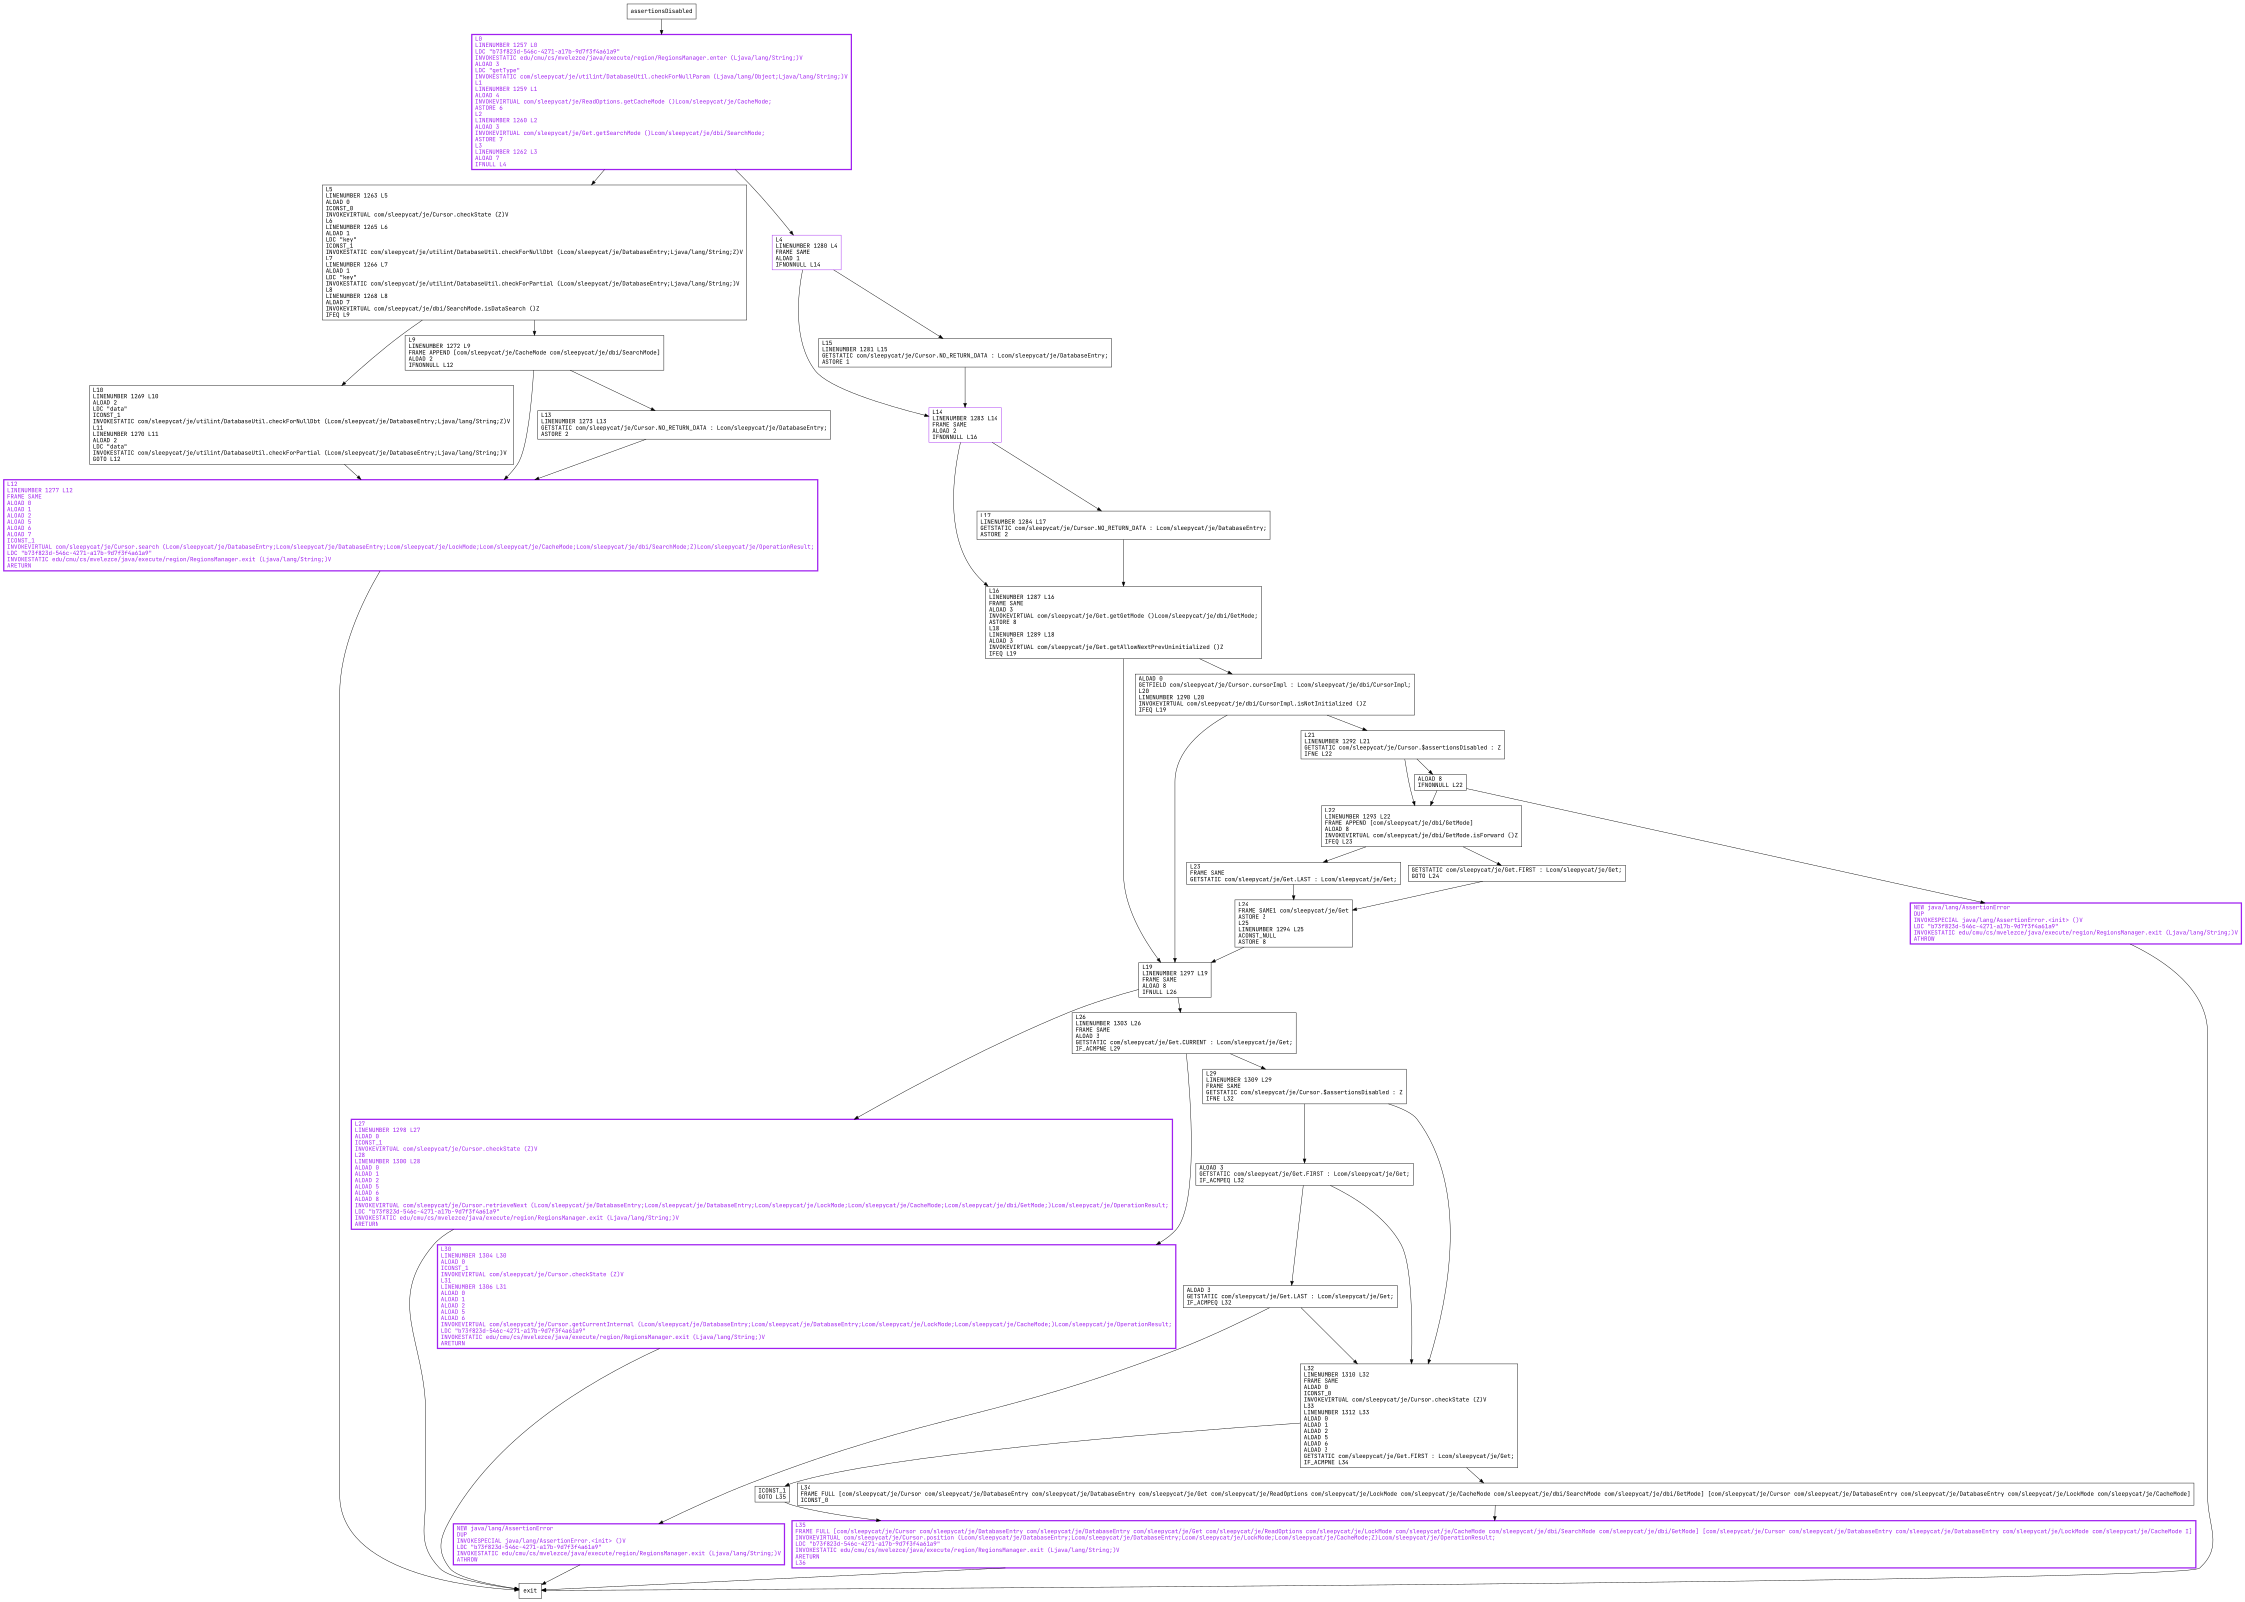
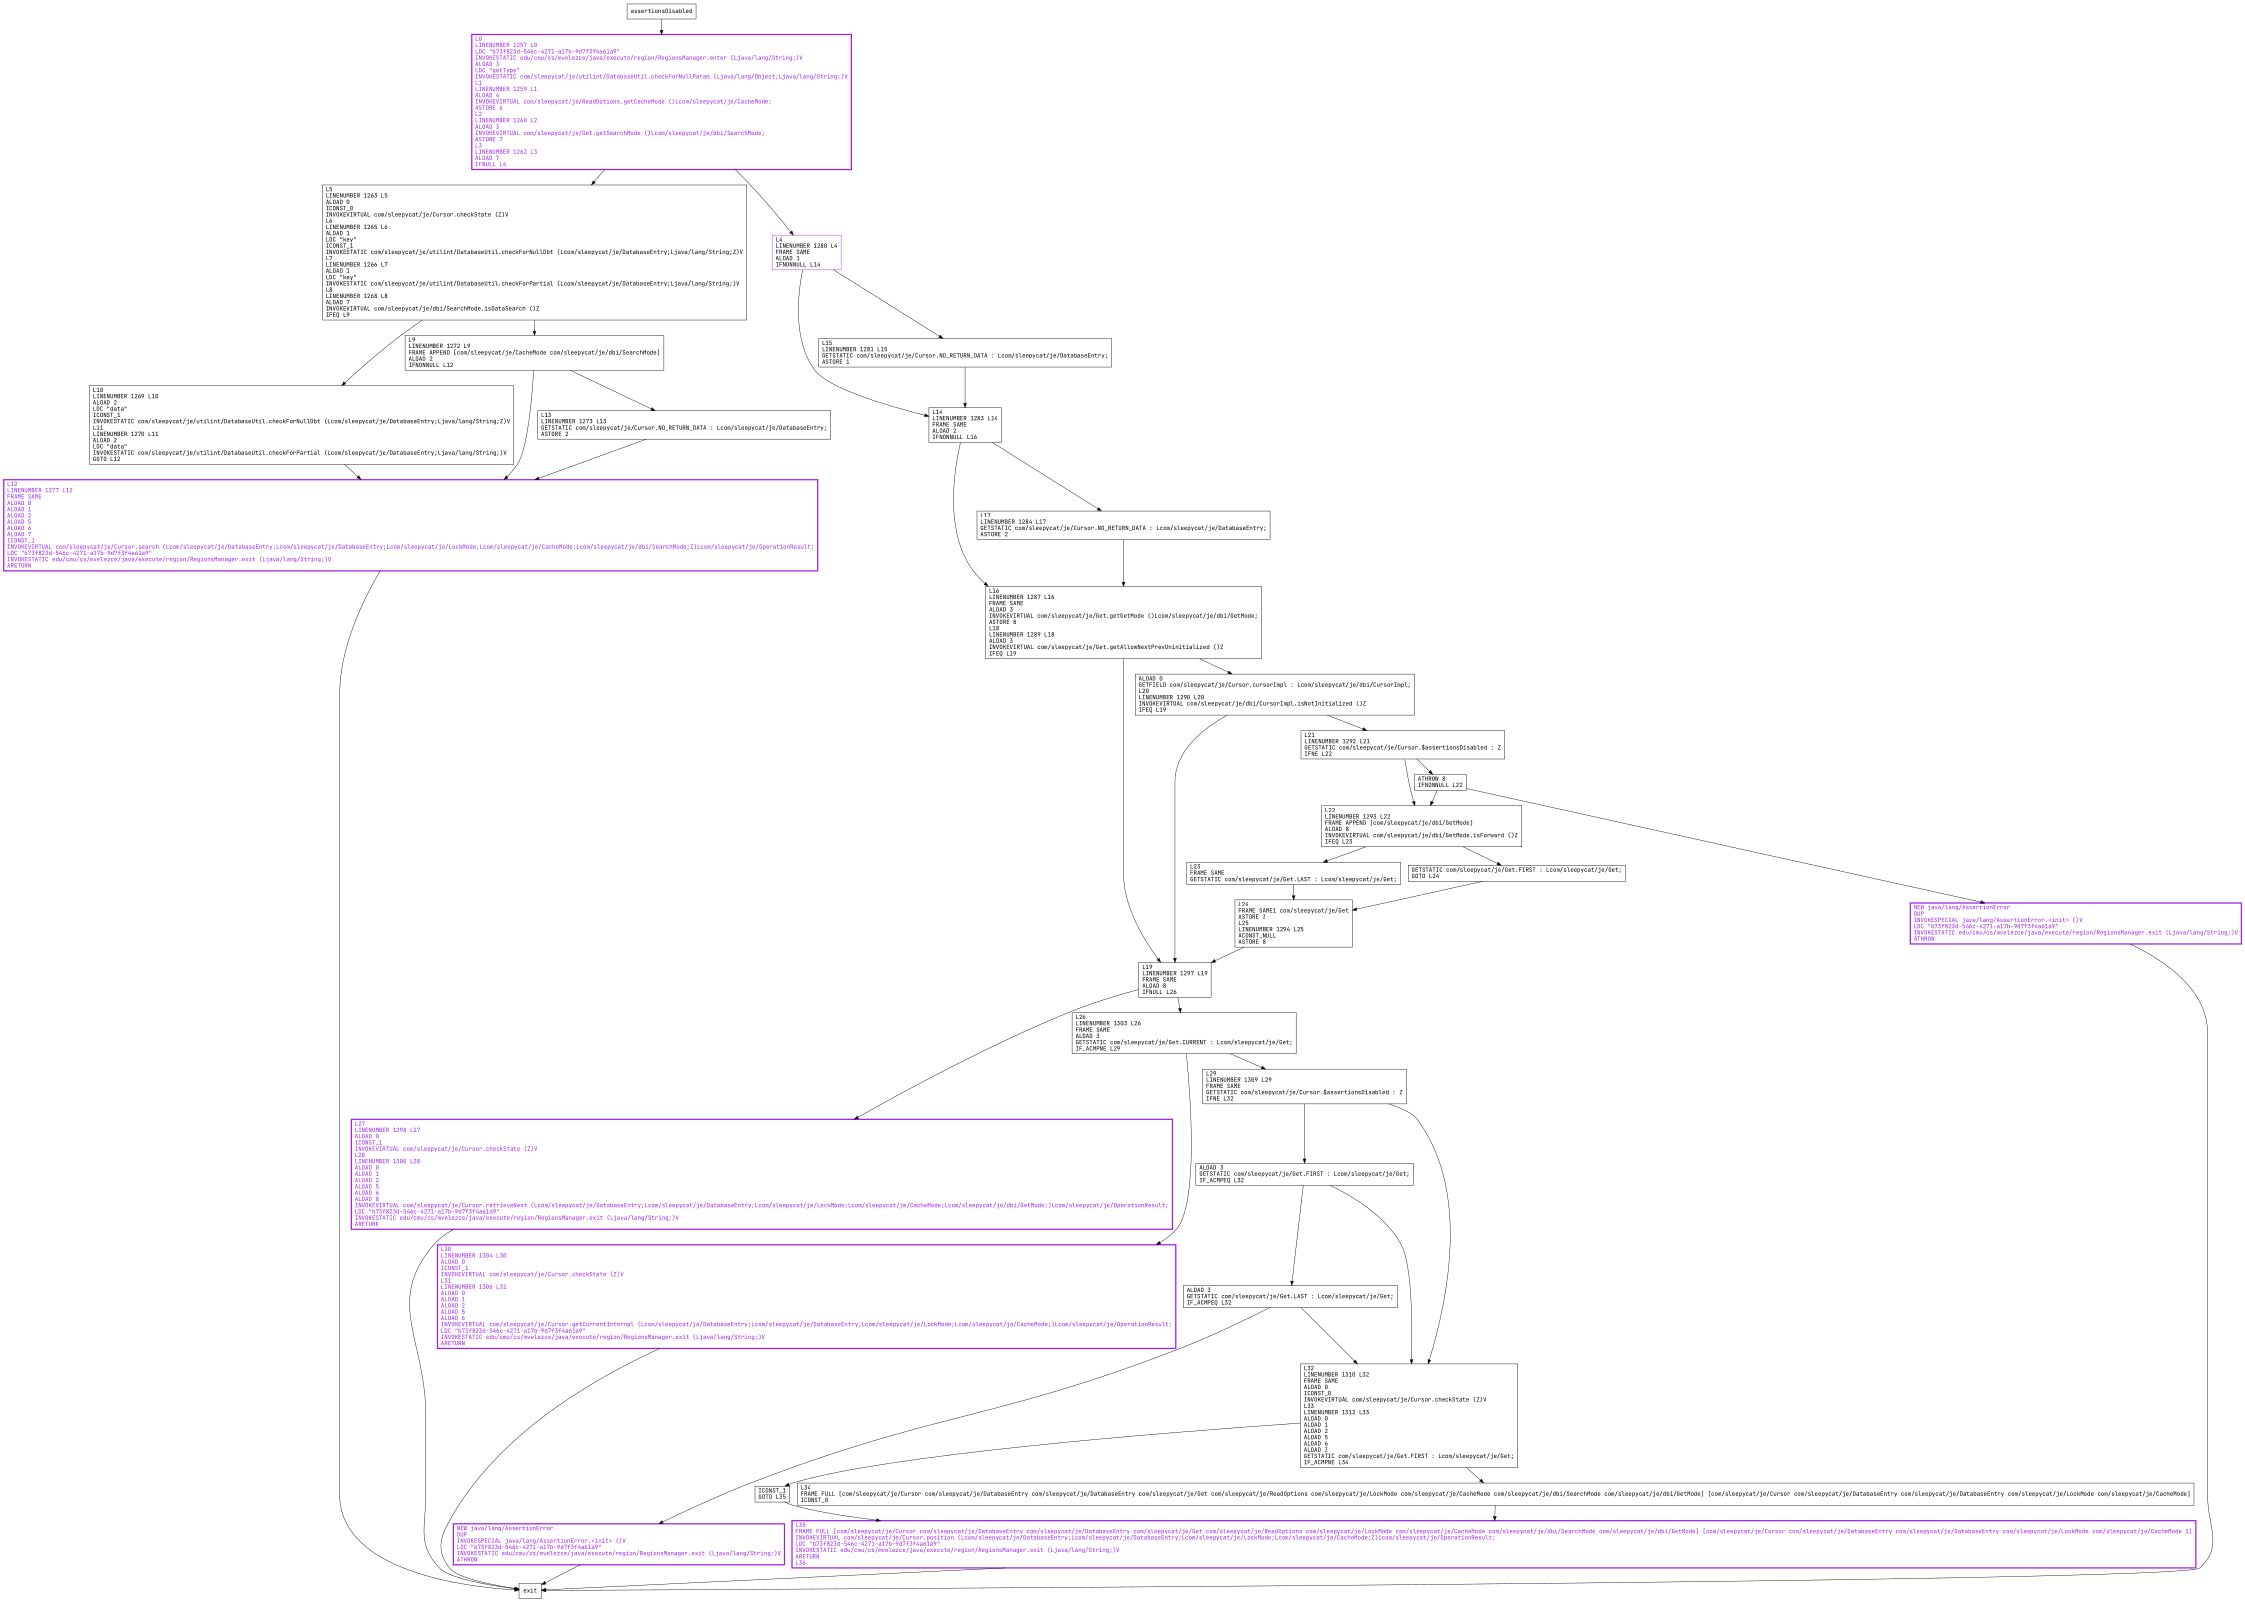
  digraph {
    fontname="JetBrains Mono"
    node [fontname="JetBrains Mono" shape=record]
    edge [fontname="JetBrains Mono"]
    n1 [color=purple fontcolor=purple label="NEW java/lang/AssertionError\lDUP\lINVOKESPECIAL java/lang/AssertionError.\<init\> ()V\lLDC \"b73f823d-546c-4271-a17b-9d7f3f4a61a9\"\lINVOKESTATIC edu/cmu/cs/mvelezce/java/execute/region/RegionsManager.exit (Ljava/lang/String;)V\lATHROW\l" penwidth=3]
    exit
-   n3 [label="ALOAD 8\lIFNONNULL L22\l"]
+   n3 [label="ATHROW 8\lIFNONNULL L22\l"]
    n4 [label="L22\lLINENUMBER 1293 L22\lFRAME APPEND [com/sleepycat/je/dbi/GetMode]\lALOAD 8\lINVOKEVIRTUAL com/sleepycat/je/dbi/GetMode.isForward ()Z\lIFEQ L23\l"]
    n5 [label="GETSTATIC com/sleepycat/je/Get.FIRST : Lcom/sleepycat/je/Get;\lGOTO L24\l"]
    n6 [label="L23\lFRAME SAME\lGETSTATIC com/sleepycat/je/Get.LAST : Lcom/sleepycat/je/Get;\l"]
    n7 [label="L29\lLINENUMBER 1309 L29\lFRAME SAME\lGETSTATIC com/sleepycat/je/Cursor.$assertionsDisabled : Z\lIFNE L32\l"]
    n8 [label="ALOAD 3\lGETSTATIC com/sleepycat/je/Get.FIRST : Lcom/sleepycat/je/Get;\lIF_ACMPEQ L32\l"]
    n9 [label="L32\lLINENUMBER 1310 L32\lFRAME SAME\lALOAD 0\lICONST_0\lINVOKEVIRTUAL com/sleepycat/je/Cursor.checkState (Z)V\lL33\lLINENUMBER 1312 L33\lALOAD 0\lALOAD 1\lALOAD 2\lALOAD 5\lALOAD 6\lALOAD 3\lGETSTATIC com/sleepycat/je/Get.FIRST : Lcom/sleepycat/je/Get;\lIF_ACMPNE L34\l"]
    n10 [label="ALOAD 3\lGETSTATIC com/sleepycat/je/Get.LAST : Lcom/sleepycat/je/Get;\lIF_ACMPEQ L32\l"]
    n11 [label="L34\lFRAME FULL [com/sleepycat/je/Cursor com/sleepycat/je/DatabaseEntry com/sleepycat/je/DatabaseEntry com/sleepycat/je/Get com/sleepycat/je/ReadOptions com/sleepycat/je/LockMode com/sleepycat/je/CacheMode com/sleepycat/je/dbi/SearchMode com/sleepycat/je/dbi/GetMode] [com/sleepycat/je/Cursor com/sleepycat/je/DatabaseEntry com/sleepycat/je/DatabaseEntry com/sleepycat/je/LockMode com/sleepycat/je/CacheMode]\lICONST_0\l"]
    n12 [label="ICONST_1\lGOTO L35\l"]
    n13 [color=purple fontcolor=purple label="L35\lFRAME FULL [com/sleepycat/je/Cursor com/sleepycat/je/DatabaseEntry com/sleepycat/je/DatabaseEntry com/sleepycat/je/Get com/sleepycat/je/ReadOptions com/sleepycat/je/LockMode com/sleepycat/je/CacheMode com/sleepycat/je/dbi/SearchMode com/sleepycat/je/dbi/GetMode] [com/sleepycat/je/Cursor com/sleepycat/je/DatabaseEntry com/sleepycat/je/DatabaseEntry com/sleepycat/je/LockMode com/sleepycat/je/CacheMode I]\lINVOKEVIRTUAL com/sleepycat/je/Cursor.position (Lcom/sleepycat/je/DatabaseEntry;Lcom/sleepycat/je/DatabaseEntry;Lcom/sleepycat/je/LockMode;Lcom/sleepycat/je/CacheMode;Z)Lcom/sleepycat/je/OperationResult;\lLDC \"b73f823d-546c-4271-a17b-9d7f3f4a61a9\"\lINVOKESTATIC edu/cmu/cs/mvelezce/java/execute/region/RegionsManager.exit (Ljava/lang/String;)V\lARETURN\lL36\l" penwidth=3]
    n14 [color=purple fontcolor=purple label="NEW java/lang/AssertionError\lDUP\lINVOKESPECIAL java/lang/AssertionError.\<init\> ()V\lLDC \"b73f823d-546c-4271-a17b-9d7f3f4a61a9\"\lINVOKESTATIC edu/cmu/cs/mvelezce/java/execute/region/RegionsManager.exit (Ljava/lang/String;)V\lATHROW\l" penwidth=3]
    n15 [label="L5\lLINENUMBER 1263 L5\lALOAD 0\lICONST_0\lINVOKEVIRTUAL com/sleepycat/je/Cursor.checkState (Z)V\lL6\lLINENUMBER 1265 L6\lALOAD 1\lLDC \"key\"\lICONST_1\lINVOKESTATIC com/sleepycat/je/utilint/DatabaseUtil.checkForNullDbt (Lcom/sleepycat/je/DatabaseEntry;Ljava/lang/String;Z)V\lL7\lLINENUMBER 1266 L7\lALOAD 1\lLDC \"key\"\lINVOKESTATIC com/sleepycat/je/utilint/DatabaseUtil.checkForPartial (Lcom/sleepycat/je/DatabaseEntry;Ljava/lang/String;)V\lL8\lLINENUMBER 1268 L8\lALOAD 7\lINVOKEVIRTUAL com/sleepycat/je/dbi/SearchMode.isDataSearch ()Z\lIFEQ L9\l"]
    n16 [label="L10\lLINENUMBER 1269 L10\lALOAD 2\lLDC \"data\"\lICONST_1\lINVOKESTATIC com/sleepycat/je/utilint/DatabaseUtil.checkForNullDbt (Lcom/sleepycat/je/DatabaseEntry;Ljava/lang/String;Z)V\lL11\lLINENUMBER 1270 L11\lALOAD 2\lLDC \"data\"\lINVOKESTATIC com/sleepycat/je/utilint/DatabaseUtil.checkForPartial (Lcom/sleepycat/je/DatabaseEntry;Ljava/lang/String;)V\lGOTO L12\l"]
    n17 [label="L9\lLINENUMBER 1272 L9\lFRAME APPEND [com/sleepycat/je/CacheMode com/sleepycat/je/dbi/SearchMode]\lALOAD 2\lIFNONNULL L12\l"]
    n18 [color=purple fontcolor=purple label="L12\lLINENUMBER 1277 L12\lFRAME SAME\lALOAD 0\lALOAD 1\lALOAD 2\lALOAD 5\lALOAD 6\lALOAD 7\lICONST_1\lINVOKEVIRTUAL com/sleepycat/je/Cursor.search (Lcom/sleepycat/je/DatabaseEntry;Lcom/sleepycat/je/DatabaseEntry;Lcom/sleepycat/je/LockMode;Lcom/sleepycat/je/CacheMode;Lcom/sleepycat/je/dbi/SearchMode;Z)Lcom/sleepycat/je/OperationResult;\lLDC \"b73f823d-546c-4271-a17b-9d7f3f4a61a9\"\lINVOKESTATIC edu/cmu/cs/mvelezce/java/execute/region/RegionsManager.exit (Ljava/lang/String;)V\lARETURN\l" penwidth=3]
    n19 [label="L13\lLINENUMBER 1273 L13\lGETSTATIC com/sleepycat/je/Cursor.NO_RETURN_DATA : Lcom/sleepycat/je/DatabaseEntry;\lASTORE 2\l"]
    n20 [color=purple fontcolor=purple label="L30\lLINENUMBER 1304 L30\lALOAD 0\lICONST_1\lINVOKEVIRTUAL com/sleepycat/je/Cursor.checkState (Z)V\lL31\lLINENUMBER 1306 L31\lALOAD 0\lALOAD 1\lALOAD 2\lALOAD 5\lALOAD 6\lINVOKEVIRTUAL com/sleepycat/je/Cursor.getCurrentInternal (Lcom/sleepycat/je/DatabaseEntry;Lcom/sleepycat/je/DatabaseEntry;Lcom/sleepycat/je/LockMode;Lcom/sleepycat/je/CacheMode;)Lcom/sleepycat/je/OperationResult;\lLDC \"b73f823d-546c-4271-a17b-9d7f3f4a61a9\"\lINVOKESTATIC edu/cmu/cs/mvelezce/java/execute/region/RegionsManager.exit (Ljava/lang/String;)V\lARETURN\l" penwidth=3]
    n21 [label="L17\lLINENUMBER 1284 L17\lGETSTATIC com/sleepycat/je/Cursor.NO_RETURN_DATA : Lcom/sleepycat/je/DatabaseEntry;\lASTORE 2\l"]
    n22 [label="L16\lLINENUMBER 1287 L16\lFRAME SAME\lALOAD 3\lINVOKEVIRTUAL com/sleepycat/je/Get.getGetMode ()Lcom/sleepycat/je/dbi/GetMode;\lASTORE 8\lL18\lLINENUMBER 1289 L18\lALOAD 3\lINVOKEVIRTUAL com/sleepycat/je/Get.getAllowNextPrevUninitialized ()Z\lIFEQ L19\l"]
    n23 [label="ALOAD 0\lGETFIELD com/sleepycat/je/Cursor.cursorImpl : Lcom/sleepycat/je/dbi/CursorImpl;\lL20\lLINENUMBER 1290 L20\lINVOKEVIRTUAL com/sleepycat/je/dbi/CursorImpl.isNotInitialized ()Z\lIFEQ L19\l"]
    n24 [label="L19\lLINENUMBER 1297 L19\lFRAME SAME\lALOAD 8\lIFNULL L26\l"]
    n25 [label="L21\lLINENUMBER 1292 L21\lGETSTATIC com/sleepycat/je/Cursor.$assertionsDisabled : Z\lIFNE L22\l"]
    n26 [color=purple fontcolor=purple label="L27\lLINENUMBER 1298 L27\lALOAD 0\lICONST_1\lINVOKEVIRTUAL com/sleepycat/je/Cursor.checkState (Z)V\lL28\lLINENUMBER 1300 L28\lALOAD 0\lALOAD 1\lALOAD 2\lALOAD 5\lALOAD 6\lALOAD 8\lINVOKEVIRTUAL com/sleepycat/je/Cursor.retrieveNext (Lcom/sleepycat/je/DatabaseEntry;Lcom/sleepycat/je/DatabaseEntry;Lcom/sleepycat/je/LockMode;Lcom/sleepycat/je/CacheMode;Lcom/sleepycat/je/dbi/GetMode;)Lcom/sleepycat/je/OperationResult;\lLDC \"b73f823d-546c-4271-a17b-9d7f3f4a61a9\"\lINVOKESTATIC edu/cmu/cs/mvelezce/java/execute/region/RegionsManager.exit (Ljava/lang/String;)V\lARETURN\l" penwidth=3]
    n27 [color=purple label="L4\lLINENUMBER 1280 L4\lFRAME SAME\lALOAD 1\lIFNONNULL L14\l"]
-   n28 [label="L14\lLINENUMBER 1283 L14\lFRAME SAME\lALOAD 2\lIFNONNULL L16\l" color=purple]
+   n28 [label="L14\lLINENUMBER 1283 L14\lFRAME SAME\lALOAD 2\lIFNONNULL L16\l"]
    n29 [label="L15\lLINENUMBER 1281 L15\lGETSTATIC com/sleepycat/je/Cursor.NO_RETURN_DATA : Lcom/sleepycat/je/DatabaseEntry;\lASTORE 1\l"]
    n30 [label="L26\lLINENUMBER 1303 L26\lFRAME SAME\lALOAD 3\lGETSTATIC com/sleepycat/je/Get.CURRENT : Lcom/sleepycat/je/Get;\lIF_ACMPNE L29\l"]
    n31 [label="L24\lFRAME SAME1 com/sleepycat/je/Get\lASTORE 3\lL25\lLINENUMBER 1294 L25\lACONST_NULL\lASTORE 8\l"]
    n32 [color=purple fontcolor=purple label="L0\lLINENUMBER 1257 L0\lLDC \"b73f823d-546c-4271-a17b-9d7f3f4a61a9\"\lINVOKESTATIC edu/cmu/cs/mvelezce/java/execute/region/RegionsManager.enter (Ljava/lang/String;)V\lALOAD 3\lLDC \"getType\"\lINVOKESTATIC com/sleepycat/je/utilint/DatabaseUtil.checkForNullParam (Ljava/lang/Object;Ljava/lang/String;)V\lL1\lLINENUMBER 1259 L1\lALOAD 4\lINVOKEVIRTUAL com/sleepycat/je/ReadOptions.getCacheMode ()Lcom/sleepycat/je/CacheMode;\lASTORE 6\lL2\lLINENUMBER 1260 L2\lALOAD 3\lINVOKEVIRTUAL com/sleepycat/je/Get.getSearchMode ()Lcom/sleepycat/je/dbi/SearchMode;\lASTORE 7\lL3\lLINENUMBER 1262 L3\lALOAD 7\lIFNULL L4\l" penwidth=3]
    n33 [label=assertionsDisabled]
    n1 -> exit
    n3 -> n1
    n3 -> n4
    n4 -> n5
    n4 -> n6
    n5 -> n31
    n6 -> n31
    n7 -> n8
    n7 -> n9
    n8 -> n9
    n8 -> n10
    n9 -> n11
    n9 -> n12
    n10 -> n9
    n10 -> n14
    n11 -> n13
    n12 -> n13
    n13 -> exit
    n14 -> exit
    n15 -> n16
    n15 -> n17
    n16 -> n18
    n17 -> n18
    n17 -> n19
    n18 -> exit
    n19 -> n18
    n20 -> exit
    n21 -> n22
    n22 -> n23
    n22 -> n24
    n23 -> n24
    n23 -> n25
    n24 -> n26
    n24 -> n30
    n25 -> n3
    n25 -> n4
    n26 -> exit
    n27 -> n28
    n27 -> n29
    n28 -> n21
    n28 -> n22
    n29 -> n28
    n30 -> n7
    n30 -> n20
    n31 -> n24
    n32 -> n15
    n32 -> n27
    n33 -> n32
  }
